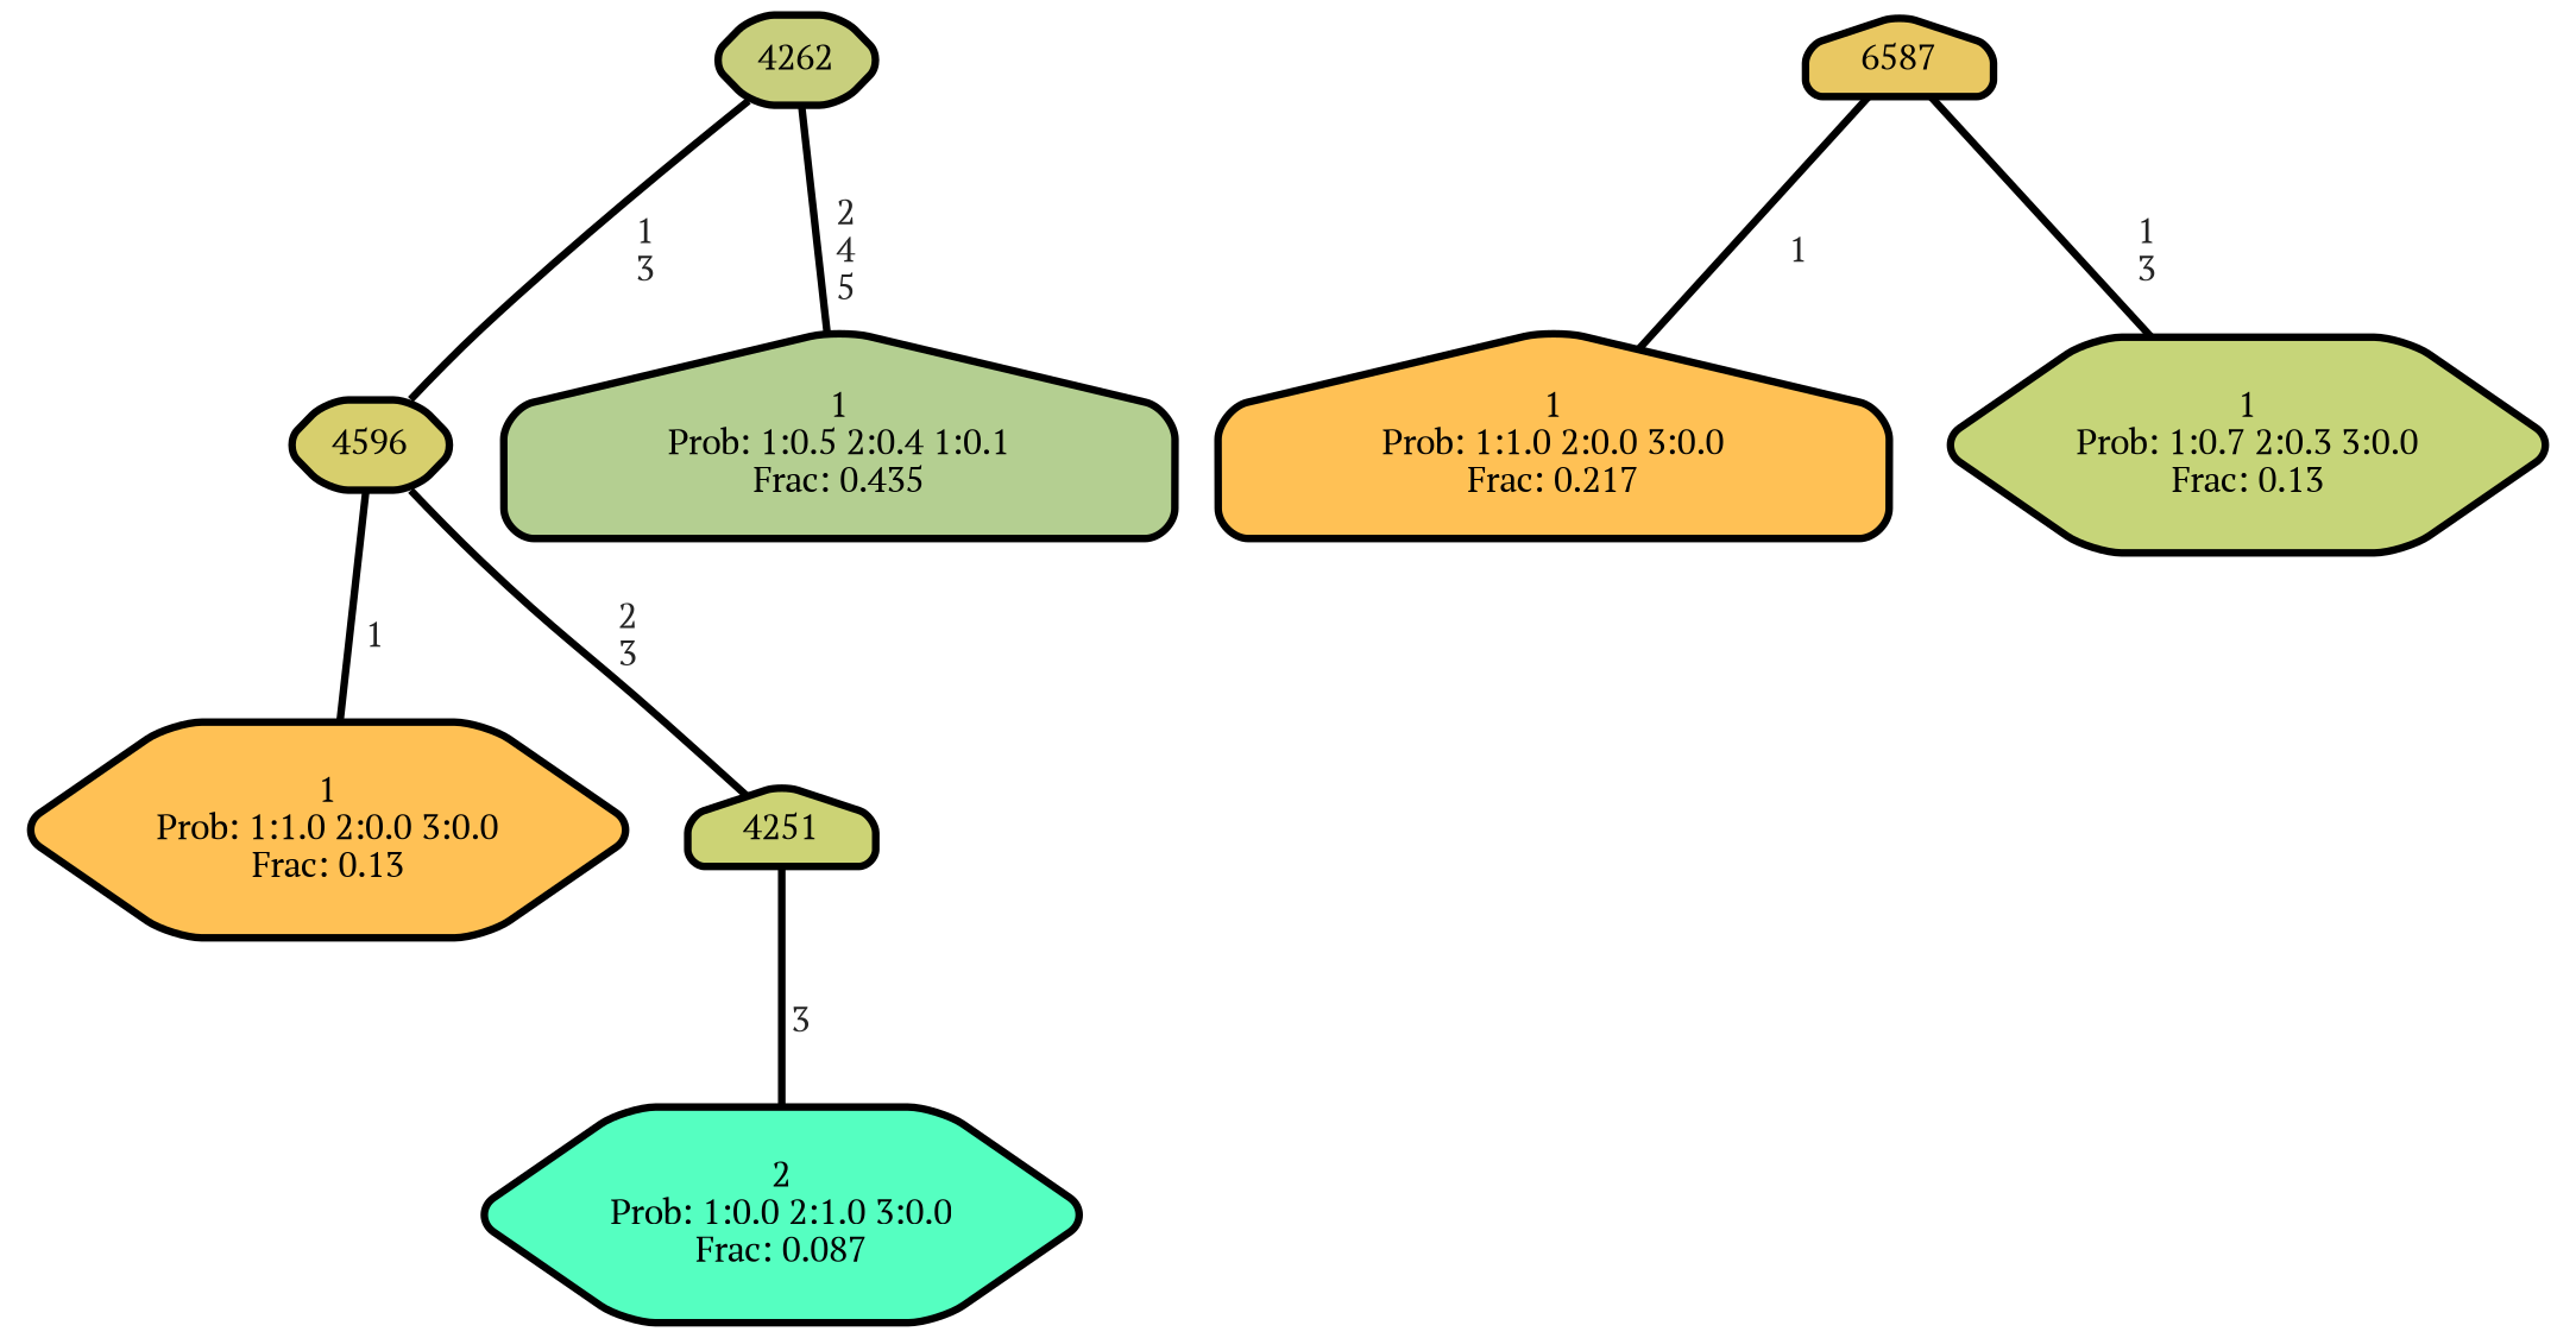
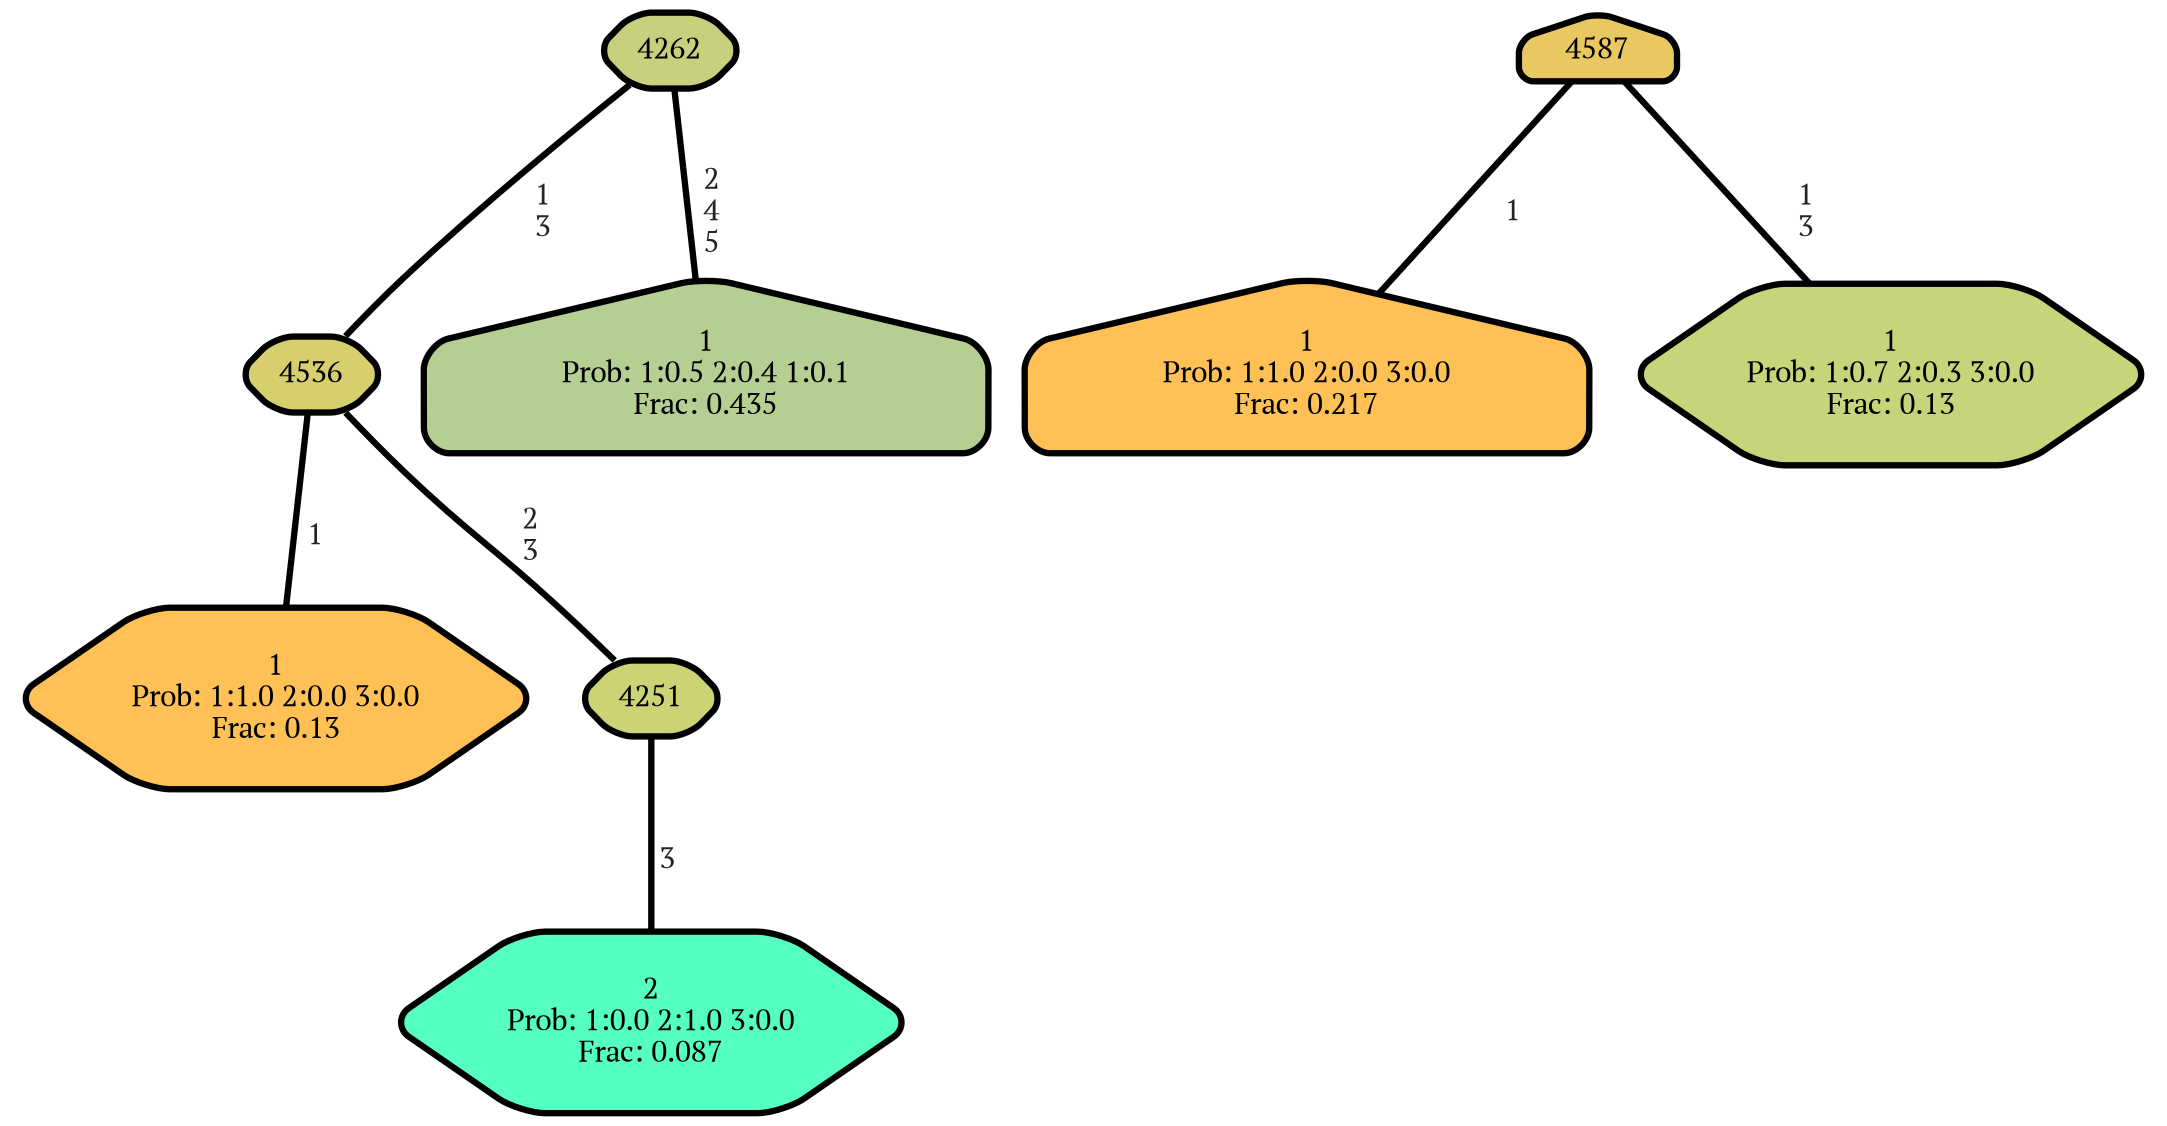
  graph {
    fontname="PT Serif"
    ranksep="0 equally"
    splines=straight
    node [color=black fillcolor="#ffc155" fontcolor=black fontname="PT Serif" penwidth=3 shape=hexagon style="filled, rounded"]
    edge [color=black fontcolor=grey14 fontname="PT Serif" fontweight=bold penwidth=3]
    n1 [label="1\nProb: 1:1.0 2:0.0 3:0.0\nFrac: 0.13"]
-   n2 [fillcolor="#d7cf6d" label=4596]
-   n3 [fillcolor="#ccd375" label=4251 shape=house]
+   n2 [fillcolor="#d7cf6d" label=4536]
+   n3 [fillcolor="#ccd375" label=4251]
    n4 [fillcolor="#55ffc1" label="2\nProb: 1:0.0 2:1.0 3:0.0\nFrac: 0.087"]
    n5 [label="1\nProb: 1:1.0 2:0.0 3:0.0\nFrac: 0.217" shape=house]
-   n6 [fillcolor="#e9c862" label=6587 shape=house]
+   n6 [fillcolor="#e9c862" label=4587 shape=house]
    n7 [fillcolor="#c6d579" label="1\nProb: 1:0.7 2:0.3 3:0.0\nFrac: 0.13"]
    n8 [fillcolor="#c8cf7d" label=4262]
    n9 [fillcolor="#b4cf91" label="1\nProb: 1:0.5 2:0.4 1:0.1\nFrac: 0.435" shape=house]
    subgraph sub_1 {
      rank=same
    }
    n2 -- n1 [label=" 1"]
    n2 -- n3 [label=" 2\n 3"]
    n3 -- n4 [label=" 3"]
    n6 -- n5 [label=" 1"]
    n6 -- n7 [label=" 1\n 3"]
    n8 -- n2 [label=" 1\n 3"]
    n8 -- n9 [label=" 2\n 4\n 5"]
  }
